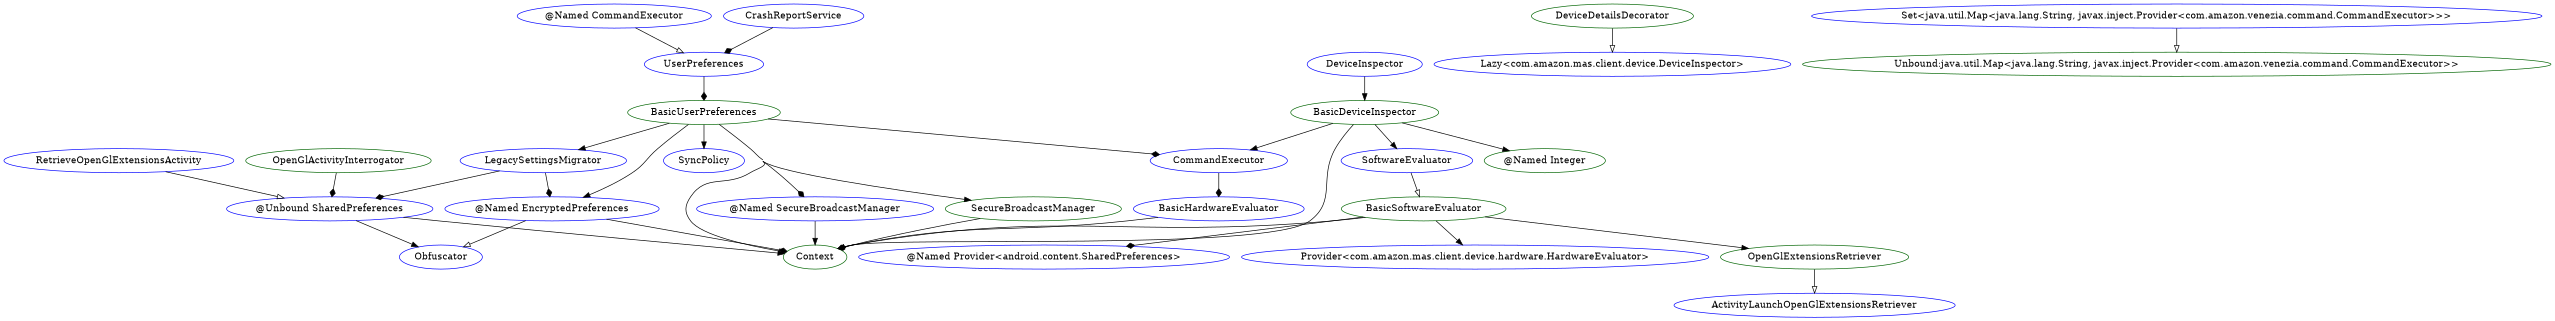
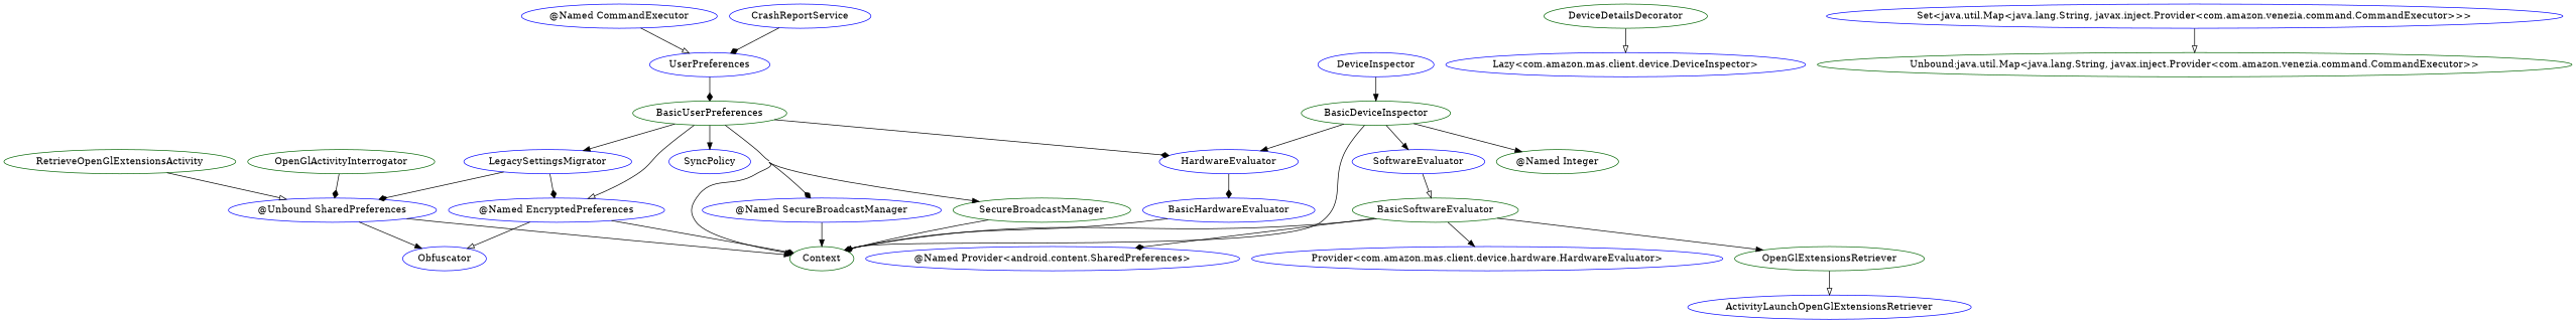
  digraph {
    concentrate=true
    node [color=blue]
    edge [arrowhead=normal]
    n1 [label="@Named CommandExecutor"]
    UserPreferences
    BasicUserPreferences [color=darkgreen]
    n4 [label="@Named EncryptedPreferences"]
    Context [color=darkgreen]
    n6 [label="@Named SecureBroadcastManager"]
-   HardwareEvaluator [label=CommandExecutor]
+   HardwareEvaluator
    SecureBroadcastManager [color=darkgreen]
    LegacySettingsMigrator
    SyncPolicy
    Obfuscator
    n12 [label="@Unbound SharedPreferences"]
    n13 [color=darkgreen label="@Named Integer"]
    BasicDeviceInspector [color=darkgreen]
    SoftwareEvaluator
    BasicHardwareEvaluator
    BasicSoftwareEvaluator [color=darkgreen]
    n18 [label="@Named Provider<android.content.SharedPreferences>"]
    n19 [label="Provider<com.amazon.mas.client.device.hardware.HardwareEvaluator>"]
    OpenGlExtensionsRetriever [color=darkgreen]
    ActivityLaunchOpenGlExtensionsRetriever
    CrashReportService
    n23 [label="Lazy<com.amazon.mas.client.device.DeviceInspector>"]
    DeviceDetailsDecorator [color=darkgreen]
    DeviceInspector
    OpenGlActivityInterrogator [color=darkgreen]
-   RetrieveOpenGlExtensionsActivity
+   RetrieveOpenGlExtensionsActivity [color=darkgreen]
    n28 [label="Set<java.util.Map<java.lang.String, javax.inject.Provider<com.amazon.venezia.command.CommandExecutor>>>"]
    n29 [color=darkgreen label="Unbound:java.util.Map<java.lang.String, javax.inject.Provider<com.amazon.venezia.command.CommandExecutor>>"]
    n1 -> UserPreferences [arrowhead=onormal]
    UserPreferences -> BasicUserPreferences [arrowhead=diamond]
-   BasicUserPreferences -> n4
+   BasicUserPreferences -> n4 [arrowhead=onormal]
    BasicUserPreferences -> Context [arrowhead=onormal]
    BasicUserPreferences -> n6 [arrowhead=diamond]
    BasicUserPreferences -> HardwareEvaluator [arrowhead=diamond]
    BasicUserPreferences -> SecureBroadcastManager
    BasicUserPreferences -> LegacySettingsMigrator
    BasicUserPreferences -> SyncPolicy
    n4 -> Context [arrowhead=diamond]
    n4 -> Obfuscator [arrowhead=onormal]
    n6 -> Context
    HardwareEvaluator -> BasicHardwareEvaluator [arrowhead=diamond]
    SecureBroadcastManager -> Context [arrowhead=diamond]
    LegacySettingsMigrator -> n4 [arrowhead=diamond]
    LegacySettingsMigrator -> n12 [arrowhead=diamond]
    n12 -> Context
    n12 -> Obfuscator
    BasicDeviceInspector -> Context [arrowhead=onormal]
    BasicDeviceInspector -> HardwareEvaluator
    BasicDeviceInspector -> n13
    BasicDeviceInspector -> SoftwareEvaluator
    SoftwareEvaluator -> BasicSoftwareEvaluator [arrowhead=onormal]
    BasicHardwareEvaluator -> Context [arrowhead=diamond]
    BasicSoftwareEvaluator -> Context [arrowhead=onormal]
    BasicSoftwareEvaluator -> n18 [arrowhead=diamond]
    BasicSoftwareEvaluator -> n19
    BasicSoftwareEvaluator -> OpenGlExtensionsRetriever
    OpenGlExtensionsRetriever -> ActivityLaunchOpenGlExtensionsRetriever [arrowhead=onormal]
    CrashReportService -> UserPreferences [arrowhead=diamond]
    DeviceDetailsDecorator -> n23 [arrowhead=onormal]
    DeviceInspector -> BasicDeviceInspector
    OpenGlActivityInterrogator -> n12 [arrowhead=diamond]
    RetrieveOpenGlExtensionsActivity -> n12 [arrowhead=onormal]
    n28 -> n29 [arrowhead=onormal]
  }
